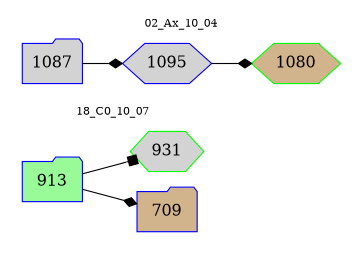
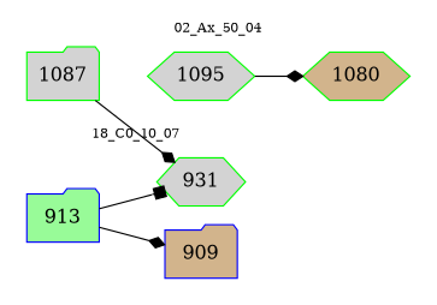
  digraph {
    rankdir=LR
    node [color=blue fillcolor=lightgrey shape=folder style=filled]
    edge [arrowhead=diamond color=black]
-   n1 [label=1087]
+   n1 [color=green label=1087]
    n2 [color=green fillcolor=tan label=1080 shape=hexagon]
-   n3 [label=1095 shape=hexagon]
+   n3 [color=green label=1095 shape=hexagon]
    n4 [fillcolor=palegreen label=913]
-   n5 [fillcolor=tan label=709]
+   n5 [fillcolor=tan label=909]
    n6 [color=green label=931 shape=hexagon]
    subgraph cluster_1 {
      color=white
      fontsize=10
-     label="02_Ax_10_04"
+     label="02_Ax_50_04"
      n1
      n2
      n3
    }
    subgraph cluster_2 {
      color=white
      fontsize=10
      label="18_C0_10_07"
      n4
      n5
      n6
    }
-   n1 -> n3
+   n1 -> n6
    n3 -> n2
    n4 -> n5
    n4 -> n6 [arrowhead=box]
  }
